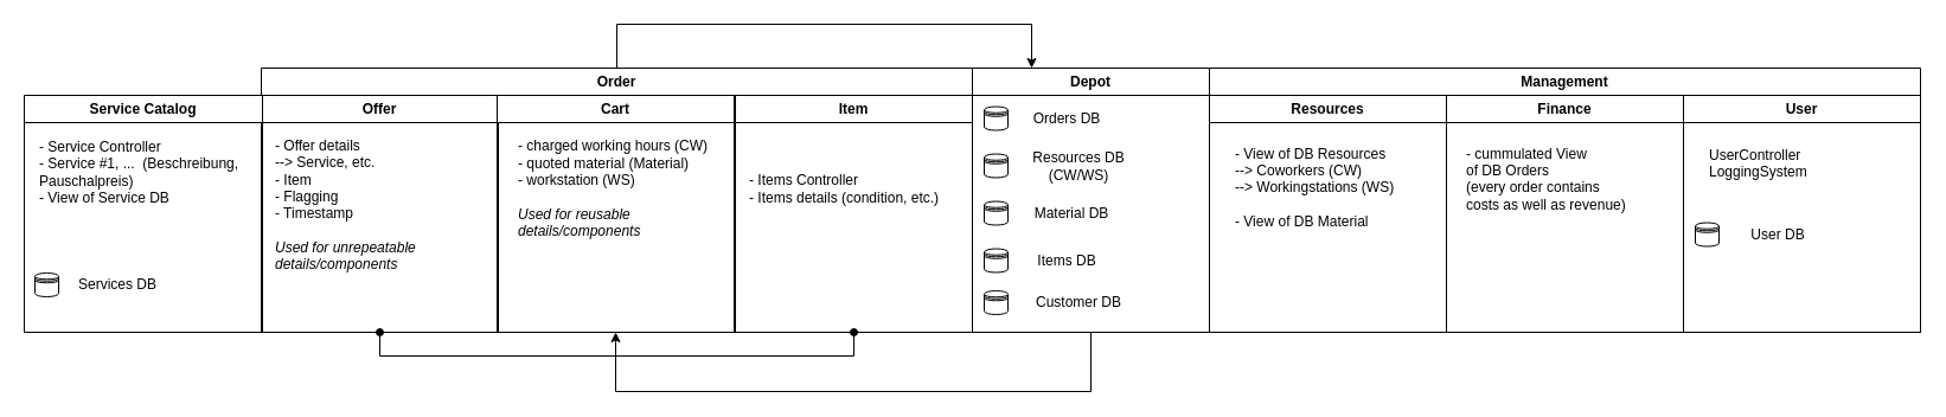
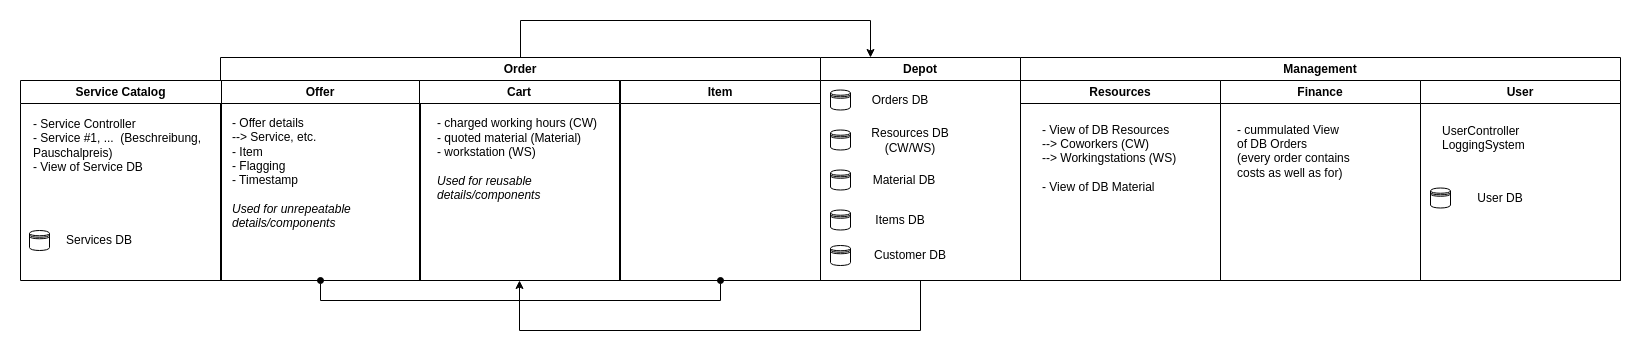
  <mxCell id="0" />
  <mxCell id="1" parent="0" />
  <mxCell id="2" style="edgeStyle=orthogonalEdgeStyle;rounded=0;orthogonalLoop=1;jettySize=auto;html=1;entryX=0.25;entryY=0;entryDx=0;entryDy=0;exitX=0.5;exitY=0;exitDx=0;exitDy=0;" parent="1" source="24" target="12" edge="1"><mxGeometry relative="1" as="geometry"><mxPoint x="620" y="57" as="sourcePoint" /><Array as="points"><mxPoint x="520" y="20" /><mxPoint x="870" y="20" /></Array></mxGeometry></mxCell>
  <mxCell id="3" value="Management" style="swimlane;whiteSpace=wrap;html=1;" parent="1" vertex="1"><mxGeometry x="1020" y="57" width="600" height="223" as="geometry" /></mxCell>
  <mxCell id="4" value="Finance" style="swimlane;whiteSpace=wrap;html=1;" parent="3" vertex="1"><mxGeometry x="200" y="23" width="200" height="200" as="geometry"><mxRectangle x="199" y="30" width="60" height="30" as="alternateBounds" /></mxGeometry></mxCell>
- <mxCell id="5" value="- cummulated View&amp;nbsp;&lt;div&gt;of&amp;nbsp;&lt;span style=&quot;background-color: initial;&quot;&gt;DB Orders&amp;nbsp;&lt;/span&gt;&lt;/div&gt;&lt;div&gt;&lt;span style=&quot;background-color: initial;&quot;&gt;(every order&amp;nbsp;&lt;/span&gt;&lt;span style=&quot;background-color: initial;&quot;&gt;contains&amp;nbsp;&lt;/span&gt;&lt;/div&gt;&lt;div&gt;&lt;span style=&quot;background-color: initial;&quot;&gt;costs&amp;nbsp;&lt;/span&gt;&lt;span style=&quot;background-color: initial;&quot;&gt;as&amp;nbsp;&lt;/span&gt;&lt;span style=&quot;background-color: initial;&quot;&gt;well as revenue)&lt;/span&gt;&lt;/div&gt;&lt;div&gt;&lt;div&gt;&lt;br&gt;&lt;/div&gt;&lt;/div&gt;" style="text;html=1;align=left;verticalAlign=middle;resizable=0;points=[];autosize=1;strokeColor=none;fillColor=none;" parent="4" vertex="1"><mxGeometry x="15" y="32.5" width="160" height="90" as="geometry" /></mxCell>
+ <mxCell id="5" value="- cummulated View&amp;nbsp;&lt;div&gt;of&amp;nbsp;&lt;span style=&quot;background-color: initial;&quot;&gt;DB Orders&amp;nbsp;&lt;/span&gt;&lt;/div&gt;&lt;div&gt;&lt;span style=&quot;background-color: initial;&quot;&gt;(every order&amp;nbsp;&lt;/span&gt;&lt;span style=&quot;background-color: initial;&quot;&gt;contains&amp;nbsp;&lt;/span&gt;&lt;/div&gt;&lt;div&gt;&lt;span style=&quot;background-color: initial;&quot;&gt;costs&amp;nbsp;&lt;/span&gt;&lt;span style=&quot;background-color: initial;&quot;&gt;as&amp;nbsp;&lt;/span&gt;&lt;span style=&quot;background-color: initial;&quot;&gt;well as for)&lt;/span&gt;&lt;/div&gt;&lt;div&gt;&lt;div&gt;&lt;br&gt;&lt;/div&gt;&lt;/div&gt;" style="text;html=1;align=left;verticalAlign=middle;resizable=0;points=[];autosize=1;strokeColor=none;fillColor=none;" parent="4" vertex="1"><mxGeometry x="15" y="32.5" width="160" height="90" as="geometry" /></mxCell>
  <mxCell id="6" value="Resources" style="swimlane;whiteSpace=wrap;html=1;" parent="3" vertex="1"><mxGeometry y="23" width="200" height="200" as="geometry" /></mxCell>
  <mxCell id="7" value="- View of DB Resources&lt;div&gt;--&amp;gt; Coworkers (CW)&lt;/div&gt;&lt;div style=&quot;&quot;&gt;--&amp;gt; Workingstations (WS)&lt;/div&gt;&lt;div style=&quot;&quot;&gt;&lt;br&gt;&lt;/div&gt;&lt;div style=&quot;&quot;&gt;- View of DB Material&amp;nbsp;&lt;/div&gt;" style="text;html=1;align=left;verticalAlign=middle;resizable=0;points=[];autosize=1;strokeColor=none;fillColor=none;" parent="6" vertex="1"><mxGeometry x="20" y="32.5" width="160" height="90" as="geometry" /></mxCell>
  <mxCell id="8" value="User" style="swimlane;whiteSpace=wrap;html=1;" parent="3" vertex="1"><mxGeometry x="400" y="23" width="200" height="200" as="geometry"><mxRectangle x="199" y="30" width="60" height="30" as="alternateBounds" /></mxGeometry></mxCell>
  <mxCell id="9" value="UserController&lt;div&gt;LoggingSystem&lt;/div&gt;&lt;div&gt;&lt;br&gt;&lt;/div&gt;" style="text;html=1;align=left;verticalAlign=middle;resizable=0;points=[];autosize=1;strokeColor=none;fillColor=none;" parent="8" vertex="1"><mxGeometry x="20" y="35" width="110" height="60" as="geometry" /></mxCell>
  <mxCell id="10" value="" style="shape=datastore;whiteSpace=wrap;html=1;aspect=fixed;" parent="8" vertex="1"><mxGeometry x="10" y="107.5" width="20" height="20" as="geometry" /></mxCell>
  <mxCell id="11" value="User&lt;span style=&quot;color: rgba(0, 0, 0, 0); font-family: monospace; font-size: 0px; text-align: start; text-wrap: nowrap;&quot;&gt;%3CmxGraphModel%3E%3Croot%3E%3CmxCell%20id%3D%220%22%2F%3E%3CmxCell%20id%3D%221%22%20parent%3D%220%22%2F%3E%3CmxCell%20id%3D%222%22%20value%3D%22%22%20style%3D%22shape%3Ddatastore%3BwhiteSpace%3Dwrap%3Bhtml%3D1%3Baspect%3Dfixed%3B%22%20vertex%3D%221%22%20parent%3D%221%22%3E%3CmxGeometry%20x%3D%22440%22%20y%3D%22400%22%20width%3D%2220%22%20height%3D%2220%22%20as%3D%22geometry%22%2F%3E%3C%2FmxCell%3E%3CmxCell%20id%3D%223%22%20value%3D%22%22%20style%3D%22shape%3Ddatastore%3BwhiteSpace%3Dwrap%3Bhtml%3D1%3Baspect%3Dfixed%3B%22%20vertex%3D%221%22%20parent%3D%221%22%3E%3CmxGeometry%20x%3D%22440%22%20y%3D%22440%22%20width%3D%2220%22%20height%3D%2220%22%20as%3D%22geometry%22%2F%3E%3C%2FmxCell%3E%3CmxCell%20id%3D%224%22%20value%3D%22%22%20style%3D%22shape%3Ddatastore%3BwhiteSpace%3Dwrap%3Bhtml%3D1%3Baspect%3Dfixed%3B%22%20vertex%3D%221%22%20parent%3D%221%22%3E%3CmxGeometry%20x%3D%22440%22%20y%3D%22480%22%20width%3D%2220%22%20height%3D%2220%22%20as%3D%22geometry%22%2F%3E%3C%2FmxCell%3E%3C%2Froot%3E%3C%2FmxGraphModel%3E&lt;/span&gt;&amp;nbsp;DB" style="text;html=1;align=center;verticalAlign=middle;whiteSpace=wrap;rounded=0;" parent="8" vertex="1"><mxGeometry x="50" y="102.5" width="60" height="30" as="geometry" /></mxCell>
  <mxCell id="12" value="Depot" style="swimlane;whiteSpace=wrap;html=1;" parent="1" vertex="1"><mxGeometry x="820" y="57" width="200" height="223" as="geometry" /></mxCell>
  <mxCell id="13" value="" style="shape=datastore;whiteSpace=wrap;html=1;aspect=fixed;" parent="12" vertex="1"><mxGeometry x="10" y="32.5" width="20" height="20" as="geometry" /></mxCell>
  <mxCell id="14" value="" style="shape=datastore;whiteSpace=wrap;html=1;aspect=fixed;" parent="12" vertex="1"><mxGeometry x="10" y="72.5" width="20" height="20" as="geometry" /></mxCell>
  <mxCell id="15" value="" style="shape=datastore;whiteSpace=wrap;html=1;aspect=fixed;" parent="12" vertex="1"><mxGeometry x="10" y="112.5" width="20" height="20" as="geometry" /></mxCell>
  <mxCell id="16" value="Orders&lt;span style=&quot;color: rgba(0, 0, 0, 0); font-family: monospace; font-size: 0px; text-align: start; text-wrap: nowrap;&quot;&gt;%3CmxGraphModel%3E%3Croot%3E%3CmxCell%20id%3D%220%22%2F%3E%3CmxCell%20id%3D%221%22%20parent%3D%220%22%2F%3E%3CmxCell%20id%3D%222%22%20value%3D%22%22%20style%3D%22shape%3Ddatastore%3BwhiteSpace%3Dwrap%3Bhtml%3D1%3Baspect%3Dfixed%3B%22%20vertex%3D%221%22%20parent%3D%221%22%3E%3CmxGeometry%20x%3D%22440%22%20y%3D%22400%22%20width%3D%2220%22%20height%3D%2220%22%20as%3D%22geometry%22%2F%3E%3C%2FmxCell%3E%3CmxCell%20id%3D%223%22%20value%3D%22%22%20style%3D%22shape%3Ddatastore%3BwhiteSpace%3Dwrap%3Bhtml%3D1%3Baspect%3Dfixed%3B%22%20vertex%3D%221%22%20parent%3D%221%22%3E%3CmxGeometry%20x%3D%22440%22%20y%3D%22440%22%20width%3D%2220%22%20height%3D%2220%22%20as%3D%22geometry%22%2F%3E%3C%2FmxCell%3E%3CmxCell%20id%3D%224%22%20value%3D%22%22%20style%3D%22shape%3Ddatastore%3BwhiteSpace%3Dwrap%3Bhtml%3D1%3Baspect%3Dfixed%3B%22%20vertex%3D%221%22%20parent%3D%221%22%3E%3CmxGeometry%20x%3D%22440%22%20y%3D%22480%22%20width%3D%2220%22%20height%3D%2220%22%20as%3D%22geometry%22%2F%3E%3C%2FmxCell%3E%3C%2Froot%3E%3C%2FmxGraphModel%3E&lt;/span&gt;&amp;nbsp;DB" style="text;html=1;align=center;verticalAlign=middle;whiteSpace=wrap;rounded=0;" parent="12" vertex="1"><mxGeometry x="50" y="27.5" width="60" height="30" as="geometry" /></mxCell>
  <mxCell id="17" value="&lt;div style=&quot;text-align: center;&quot;&gt;&lt;span style=&quot;background-color: initial; text-align: start;&quot;&gt;Resources&lt;/span&gt;&lt;span style=&quot;background-color: initial; text-wrap: nowrap; color: rgba(0, 0, 0, 0); font-family: monospace; font-size: 0px; text-align: start;&quot;&gt;3CmxGraphModel%3E%3Croot%3E%3CmxCell%20id%3D%220%22%2F%3E%3CmxCell%20id%3D%221%22%20parent%3D%220%22%2F%3E%3CmxCell%20id%3D%222%22%20value%3D%22%22%20style%3D%22shape%3Ddatastore%3BwhiteSpace%3Dwrap%3Bhtml%3D1%3Baspect%3Dfixed%3B%22%20vertex%3D%221%22%20parent%3D%221%22%3E%3CmxGeometry%20x%3D%22440%22%20y%3D%22400%22%20width%3D%2220%22%20height%3D%2220%22%20as%3D%22geometry%22%2F%3E%3C%2FmxCell%3E%3CmxCell%20id%3D%223%22%20value%3D%22%22%20style%3D%22shape%3Ddatastore%3BwhiteSpace%3Dwrap%3Bhtml%3D1%3Baspect%3Dfixed%3B%22%20vertex%3D%221%22%20parent%3D%221%22%3E%3CmxGeometry%20x%3D%22440%22%20y%3D%22440%22%20width%3D%2220%22%20height%3D%2220%22%20as%3D%22geometry%22%2F%3E%3C%2FmxCell%3E%3CmxCell%20id%3D%224%22%20value%3D%22%22%20style%3D%22shape%3Ddatastore%3BwhiteSpace%3Dwrap%3Bhtml%3D1%3Baspect%3Dfixed%3B%22%20vertex%3D%221%22%20parent%3D%221%22%3E%3CmxGeometry%20x%3D%22440%22%20y%3D%22480%22%20width%3D%2220%22%20height%3D%2220%22%20as%3D%22geometry%22%2F%3E%3C%2FmxCell%3E%3C%2Froot%3E%3C%2FmxGraphModel%3E&lt;/span&gt;&lt;span style=&quot;background-color: initial;&quot;&gt;&amp;nbsp;DB (CW/WS)&lt;/span&gt;&lt;/div&gt;" style="text;html=1;align=center;verticalAlign=middle;whiteSpace=wrap;rounded=0;" parent="12" vertex="1"><mxGeometry x="40" y="67.5" width="100" height="30" as="geometry" /></mxCell>
  <mxCell id="18" value="Material&lt;span style=&quot;color: rgba(0, 0, 0, 0); font-family: monospace; font-size: 0px; text-align: start; text-wrap: nowrap;&quot;&gt;%3CmxGraphModel%3E%3Croot%3E%3CmxCell%20id%3D%220%22%2F%3E%3CmxCell%20id%3D%221%22%20parent%3D%220%22%2F%3E%3CmxCell%20id%3D%222%22%20value%3D%22%22%20style%3D%22shape%3Ddatastore%3BwhiteSpace%3Dwrap%3Bhtml%3D1%3Baspect%3Dfixed%3B%22%20vertex%3D%221%22%20parent%3D%221%22%3E%3CmxGeometry%20x%3D%22440%22%20y%3D%22400%22%20width%3D%2220%22%20height%3D%2220%22%20as%3D%22geometry%22%2F%3E%3C%2FmxCell%3E%3CmxCell%20id%3D%223%22%20value%3D%22%22%20style%3D%22shape%3Ddatastore%3BwhiteSpace%3Dwrap%3Bhtml%3D1%3Baspect%3Dfixed%3B%22%20vertex%3D%221%22%20parent%3D%221%22%3E%3CmxGeometry%20x%3D%22440%22%20y%3D%22440%22%20width%3D%2220%22%20height%3D%2220%22%20as%3D%22geometry%22%2F%3E%3C%2FmxCell%3E%3CmxCell%20id%3D%224%22%20value%3D%22%22%20style%3D%22shape%3Ddatastore%3BwhiteSpace%3Dwrap%3Bhtml%3D1%3Baspect%3Dfixed%3B%22%20vertex%3D%221%22%20parent%3D%221%22%3E%3CmxGeometry%20x%3D%22440%22%20y%3D%22480%22%20width%3D%2220%22%20height%3D%2220%22%20as%3D%22geometry%22%2F%3E%3C%2FmxCell%3E%3C%2Froot%3E%3C%2FmxGraphModel%3E&lt;/span&gt;&amp;nbsp;DB" style="text;html=1;align=center;verticalAlign=middle;whiteSpace=wrap;rounded=0;" parent="12" vertex="1"><mxGeometry x="54" y="107.5" width="60" height="30" as="geometry" /></mxCell>
  <mxCell id="19" value="" style="shape=datastore;whiteSpace=wrap;html=1;aspect=fixed;" parent="12" vertex="1"><mxGeometry x="10" y="152.5" width="20" height="20" as="geometry" /></mxCell>
  <mxCell id="20" value="Items&lt;span style=&quot;color: rgba(0, 0, 0, 0); font-family: monospace; font-size: 0px; text-align: start; text-wrap: nowrap;&quot;&gt;%3CmxGraphModel%3E%3Croot%3E%3CmxCell%20id%3D%220%22%2F%3E%3CmxCell%20id%3D%221%22%20parent%3D%220%22%2F%3E%3CmxCell%20id%3D%222%22%20value%3D%22%22%20style%3D%22shape%3Ddatastore%3BwhiteSpace%3Dwrap%3Bhtml%3D1%3Baspect%3Dfixed%3B%22%20vertex%3D%221%22%20parent%3D%221%22%3E%3CmxGeometry%20x%3D%22440%22%20y%3D%22400%22%20width%3D%2220%22%20height%3D%2220%22%20as%3D%22geometry%22%2F%3E%3C%2FmxCell%3E%3CmxCell%20id%3D%223%22%20value%3D%22%22%20style%3D%22shape%3Ddatastore%3BwhiteSpace%3Dwrap%3Bhtml%3D1%3Baspect%3Dfixed%3B%22%20vertex%3D%221%22%20parent%3D%221%22%3E%3CmxGeometry%20x%3D%22440%22%20y%3D%22440%22%20width%3D%2220%22%20height%3D%2220%22%20as%3D%22geometry%22%2F%3E%3C%2FmxCell%3E%3CmxCell%20id%3D%224%22%20value%3D%22%22%20style%3D%22shape%3Ddatastore%3BwhiteSpace%3Dwrap%3Bhtml%3D1%3Baspect%3Dfixed%3B%22%20vertex%3D%221%22%20parent%3D%221%22%3E%3CmxGeometry%20x%3D%22440%22%20y%3D%22480%22%20width%3D%2220%22%20height%3D%2220%22%20as%3D%22geometry%22%2F%3E%3C%2FmxCell%3E%3C%2Froot%3E%3C%2FmxGraphModel%3E&lt;/span&gt;&amp;nbsp;DB" style="text;html=1;align=center;verticalAlign=middle;whiteSpace=wrap;rounded=0;" parent="12" vertex="1"><mxGeometry x="50" y="147.5" width="60" height="30" as="geometry" /></mxCell>
  <mxCell id="21" value="" style="shape=datastore;whiteSpace=wrap;html=1;aspect=fixed;" vertex="1" parent="12"><mxGeometry x="10" y="188" width="20" height="20" as="geometry" /></mxCell>
  <mxCell id="22" value="&lt;div style=&quot;text-align: center;&quot;&gt;&lt;span style=&quot;background-color: initial; text-align: start;&quot;&gt;Customer&lt;/span&gt;&lt;span style=&quot;background-color: initial; text-wrap: nowrap; color: rgba(0, 0, 0, 0); font-family: monospace; font-size: 0px; text-align: start;&quot;&gt;%3CmxGraphModel%3E%3Croot%3E%3CmxCell%20id%3D%220%22%2F%3E%3CmxCell%20id%3D%221%22%20parent%3D%220%22%2F%3E%3CmxCell%20id%3D%222%22%20value%3D%22%22%20style%3D%22shape%3Ddatastore%3BwhiteSpace%3Dwrap%3Bhtml%3D1%3Baspect%3Dfixed%3B%22%20vertex%3D%221%22%20parent%3D%221%22%3E%3CmxGeometry%20x%3D%22440%22%20y%3D%22400%22%20width%3D%2220%22%20height%3D%2220%22%20as%3D%22geometry%22%2F%3E%3C%2FmxCell%3E%3CmxCell%20id%3D%223%22%20value%3D%22%22%20style%3D%22shape%3Ddatastore%3BwhiteSpace%3Dwrap%3Bhtml%3D1%3Baspect%3Dfixed%3B%22%20vertex%3D%221%22%20parent%3D%221%22%3E%3CmxGeometry%20x%3D%22440%22%20y%3D%22440%22%20width%3D%2220%22%20height%3D%2220%22%20as%3D%22geometry%22%2F%3E%3C%2FmxCell%3E%3CmxCell%20id%3D%224%22%20value%3D%22%22%20style%3D%22shape%3Ddatastore%3BwhiteSpace%3Dwrap%3Bhtml%3D1%3Baspect%3Dfixed%3B%22%20vertex%3D%221%22%20parent%3D%221%22%3E%3CmxGeometry%20x%3D%22440%22%20y%3D%22480%22%20width%3D%2220%22%20height%3D%2220%22%20as%3D%22geometry%22%2F%3E%3C%2FmxCell%3E%3C%2Froot%3E%3C%2FmxGraphModel%3E&lt;/span&gt;&lt;span style=&quot;background-color: initial;&quot;&gt;&amp;nbsp;DB&lt;/span&gt;&lt;/div&gt;" style="text;html=1;align=center;verticalAlign=middle;whiteSpace=wrap;rounded=0;" vertex="1" parent="12"><mxGeometry x="60" y="183" width="60" height="30" as="geometry" /></mxCell>
  <mxCell id="23" style="edgeStyle=orthogonalEdgeStyle;rounded=0;orthogonalLoop=1;jettySize=auto;html=1;entryX=0.5;entryY=1;entryDx=0;entryDy=0;startArrow=classic;startFill=1;endArrow=none;endFill=0;exitX=0.5;exitY=1;exitDx=0;exitDy=0;" parent="1" source="34" target="12" edge="1"><mxGeometry relative="1" as="geometry"><Array as="points"><mxPoint x="519" y="330" /><mxPoint x="920" y="330" /></Array></mxGeometry></mxCell>
  <mxCell id="24" value="Order" style="swimlane;whiteSpace=wrap;html=1;" parent="1" vertex="1"><mxGeometry x="220" y="57" width="600" height="223" as="geometry" /></mxCell>
  <mxCell id="25" value="Item" style="swimlane;whiteSpace=wrap;html=1;" parent="24" vertex="1"><mxGeometry x="400" y="23" width="200" height="200" as="geometry"><mxRectangle x="199" y="30" width="60" height="30" as="alternateBounds" /></mxGeometry></mxCell>
- <mxCell id="26" value="- Items Controller&lt;div&gt;- Items details (condition, etc.)&lt;/div&gt;" style="text;html=1;align=left;verticalAlign=middle;resizable=0;points=[];autosize=1;strokeColor=none;fillColor=none;" parent="25" vertex="1"><mxGeometry x="10" y="58.5" width="180" height="40" as="geometry" /></mxCell>
  <mxCell id="27" style="edgeStyle=orthogonalEdgeStyle;rounded=0;orthogonalLoop=1;jettySize=auto;html=1;exitX=0.5;exitY=1;exitDx=0;exitDy=0;entryX=0.5;entryY=1;entryDx=0;entryDy=0;endArrow=oval;endFill=1;startArrow=oval;startFill=1;" parent="24" source="28" target="25" edge="1"><mxGeometry relative="1" as="geometry" /></mxCell>
  <mxCell id="28" value="Offer" style="swimlane;whiteSpace=wrap;html=1;" parent="24" vertex="1"><mxGeometry y="23" width="200" height="200" as="geometry" /></mxCell>
  <mxCell id="29" value="- Offer details&lt;div&gt;--&amp;gt; Service, etc.&lt;/div&gt;&lt;div&gt;- Item&lt;/div&gt;&lt;div&gt;- Flagging&lt;/div&gt;&lt;div&gt;- Timestamp&lt;/div&gt;&lt;div&gt;&lt;br&gt;&lt;/div&gt;&lt;div&gt;&lt;i&gt;Used for unrepeatable&amp;nbsp;&lt;/i&gt;&lt;/div&gt;&lt;div&gt;&lt;i&gt;details/components&lt;/i&gt;&lt;/div&gt;&lt;div&gt;&lt;i&gt;&lt;br&gt;&lt;/i&gt;&lt;/div&gt;" style="text;html=1;align=left;verticalAlign=middle;resizable=0;points=[];autosize=1;strokeColor=none;fillColor=none;" parent="28" vertex="1"><mxGeometry x="10" y="30" width="150" height="140" as="geometry" /></mxCell>
  <mxCell id="30" value="Service Catalog" style="swimlane;whiteSpace=wrap;html=1;" parent="28" vertex="1"><mxGeometry x="-200" width="201" height="200" as="geometry" /></mxCell>
  <mxCell id="31" value="" style="shape=datastore;whiteSpace=wrap;html=1;aspect=fixed;" parent="30" vertex="1"><mxGeometry x="9" y="150" width="20" height="20" as="geometry" /></mxCell>
  <mxCell id="32" value="Services&lt;span style=&quot;color: rgba(0, 0, 0, 0); font-family: monospace; font-size: 0px; text-align: start; text-wrap: nowrap;&quot;&gt;%3CmxGraphModel%3E%3Croot%3E%3CmxCell%20id%3D%220%22%2F%3E%3CmxCell%20id%3D%221%22%20parent%3D%220%22%2F%3E%3CmxCell%20id%3D%222%22%20value%3D%22%22%20style%3D%22shape%3Ddatastore%3BwhiteSpace%3Dwrap%3Bhtml%3D1%3Baspect%3Dfixed%3B%22%20vertex%3D%221%22%20parent%3D%221%22%3E%3CmxGeometry%20x%3D%22440%22%20y%3D%22400%22%20width%3D%2220%22%20height%3D%2220%22%20as%3D%22geometry%22%2F%3E%3C%2FmxCell%3E%3CmxCell%20id%3D%223%22%20value%3D%22%22%20style%3D%22shape%3Ddatastore%3BwhiteSpace%3Dwrap%3Bhtml%3D1%3Baspect%3Dfixed%3B%22%20vertex%3D%221%22%20parent%3D%221%22%3E%3CmxGeometry%20x%3D%22440%22%20y%3D%22440%22%20width%3D%2220%22%20height%3D%2220%22%20as%3D%22geometry%22%2F%3E%3C%2FmxCell%3E%3CmxCell%20id%3D%224%22%20value%3D%22%22%20style%3D%22shape%3Ddatastore%3BwhiteSpace%3Dwrap%3Bhtml%3D1%3Baspect%3Dfixed%3B%22%20vertex%3D%221%22%20parent%3D%221%22%3E%3CmxGeometry%20x%3D%22440%22%20y%3D%22480%22%20width%3D%2220%22%20height%3D%2220%22%20as%3D%22geometry%22%2F%3E%3C%2FmxCell%3E%3C%2Froot%3E%3C%2FmxGraphModel%3E&lt;/span&gt;&amp;nbsp;DB" style="text;html=1;align=center;verticalAlign=middle;whiteSpace=wrap;rounded=0;" parent="30" vertex="1"><mxGeometry x="49" y="145" width="60" height="30" as="geometry" /></mxCell>
  <mxCell id="33" value="- Service Controller&lt;div&gt;- Service #1, ...&amp;nbsp; (Beschreibung,&lt;br&gt;Pauschalpreis)&lt;/div&gt;&lt;div&gt;- View of Service DB&lt;/div&gt;" style="text;html=1;align=left;verticalAlign=middle;resizable=0;points=[];autosize=1;strokeColor=none;fillColor=none;" parent="30" vertex="1"><mxGeometry x="11" y="30" width="190" height="70" as="geometry" /></mxCell>
  <mxCell id="34" value="Cart" style="swimlane;whiteSpace=wrap;html=1;" parent="24" vertex="1"><mxGeometry x="199" y="23" width="200" height="200" as="geometry"><mxRectangle x="199" y="30" width="60" height="30" as="alternateBounds" /></mxGeometry></mxCell>
  <mxCell id="35" value="- charged working hours (CW)&lt;div&gt;- quoted material (Material)&lt;br&gt;&lt;/div&gt;&lt;div&gt;- workstation (WS)&lt;br&gt;&lt;/div&gt;&lt;div&gt;&lt;br&gt;&lt;/div&gt;&lt;div&gt;&lt;i&gt;Used for reusable details/components&lt;/i&gt;&lt;/div&gt;" style="text;html=1;align=left;verticalAlign=middle;whiteSpace=wrap;rounded=0;" parent="34" vertex="1"><mxGeometry x="15.5" y="38.5" width="169" height="80" as="geometry" /></mxCell>
